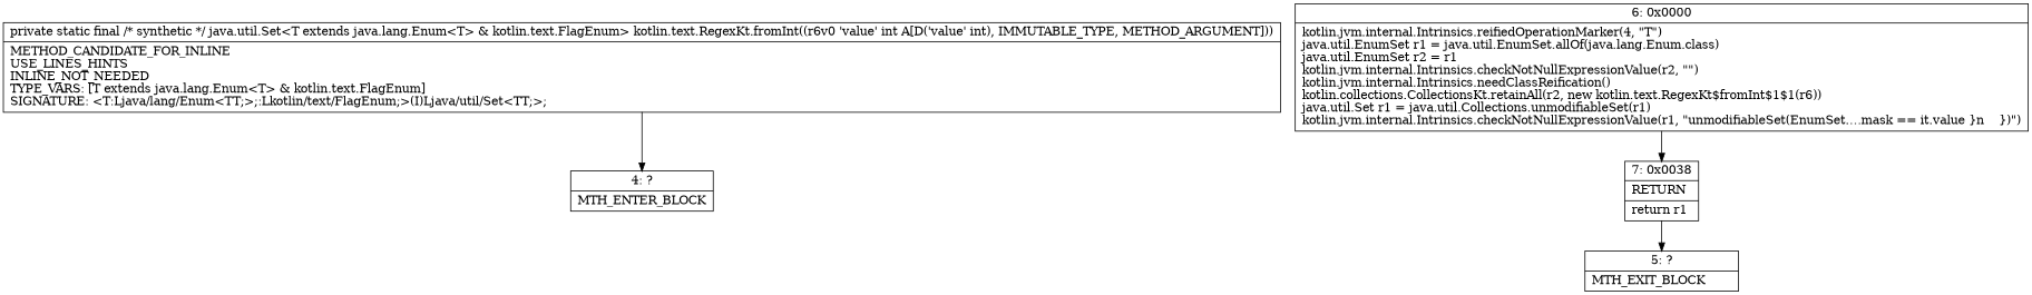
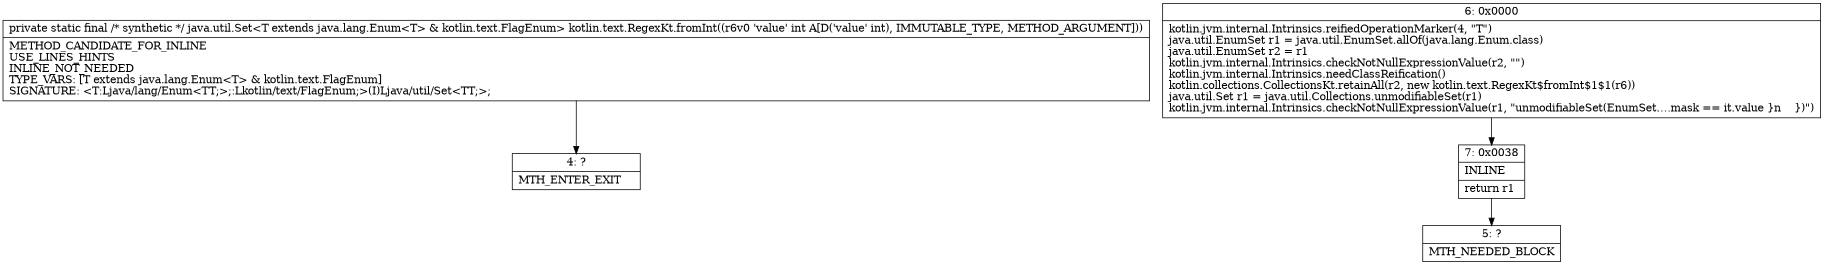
  digraph {
    node [shape=record]
-   n1 [label="{4\:\ ?|MTH_ENTER_BLOCK\l}"]
+   n1 [label="{4\:\ ?|MTH_ENTER_EXIT\l}"]
    n2 [label="{6\:\ 0x0000|kotlin.jvm.internal.Intrinsics.reifiedOperationMarker(4, \"T\")\ljava.util.EnumSet r1 = java.util.EnumSet.allOf(java.lang.Enum.class)\ljava.util.EnumSet r2 = r1\lkotlin.jvm.internal.Intrinsics.checkNotNullExpressionValue(r2, \"\")\lkotlin.jvm.internal.Intrinsics.needClassReification()\lkotlin.collections.CollectionsKt.retainAll(r2, new kotlin.text.RegexKt$fromInt$1$1(r6))\ljava.util.Set r1 = java.util.Collections.unmodifiableSet(r1)\lkotlin.jvm.internal.Intrinsics.checkNotNullExpressionValue(r1, \"unmodifiableSet(EnumSet.…mask == it.value \}n    \})\")\l}"]
-   n3 [label="{7\:\ 0x0038|RETURN\l|return r1\l}"]
-   n4 [label="{5\:\ ?|MTH_EXIT_BLOCK\l}"]
+   n3 [label="{7\:\ 0x0038|INLINE\l|return r1\l}"]
+   n4 [label="{5\:\ ?|MTH_NEEDED_BLOCK\l}"]
    n5 [label="{private static final \/* synthetic *\/ java.util.Set\<T extends java.lang.Enum\<T\> & kotlin.text.FlagEnum\> kotlin.text.RegexKt.fromInt((r6v0 'value' int A[D('value' int), IMMUTABLE_TYPE, METHOD_ARGUMENT]))  | METHOD_CANDIDATE_FOR_INLINE\lUSE_LINES_HINTS\lINLINE_NOT_NEEDED\lTYPE_VARS: [T extends java.lang.Enum\<T\> & kotlin.text.FlagEnum]\lSIGNATURE: \<T:Ljava\/lang\/Enum\<TT;\>;:Lkotlin\/text\/FlagEnum;\>(I)Ljava\/util\/Set\<TT;\>;\l}"]
    n2 -> n3
    n3 -> n4
    n5 -> n1
  }
